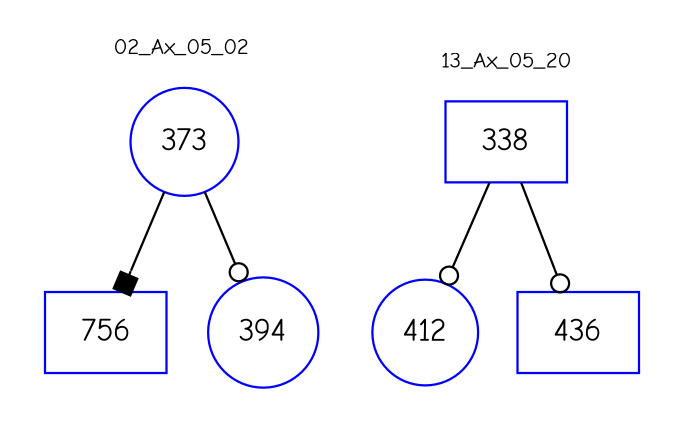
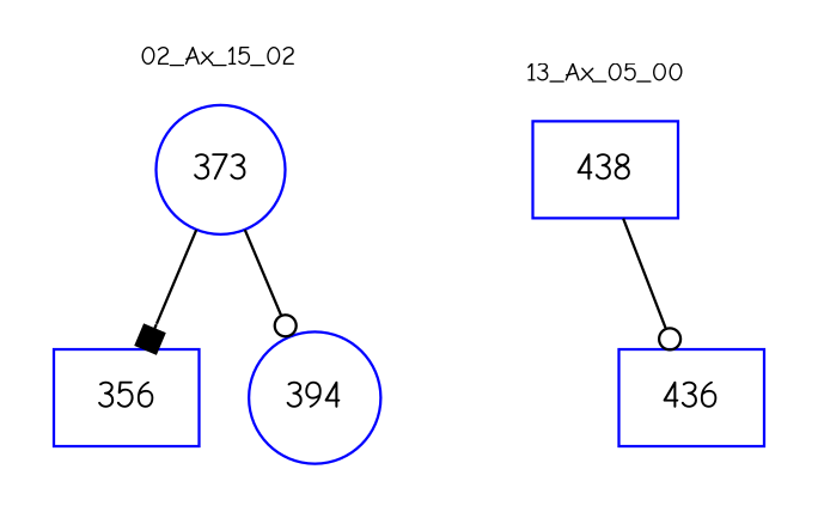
  digraph {
    fontname="Comic Neue"
    node [color=blue fontname="Comic Neue" shape=circle]
    edge [arrowhead=odot color=black fontname="Comic Neue"]
    n1 [label=373]
-   n2 [label=756 shape=box]
+   n2 [label=356 shape=box]
    n3 [label=394]
-   n4 [label=338 shape=box]
-   n5 [label=412]
+   n4 [label=438 shape=box]
    n6 [label=436 shape=box]
    subgraph cluster_1 {
      color=white
      fontsize=10
-     label="02_Ax_05_02"
+     label="02_Ax_15_02"
      n1
      n2
      n3
    }
    subgraph cluster_2 {
      color=white
      fontsize=10
-     label="13_Ax_05_20"
+     label="13_Ax_05_00"
      n4
-     n5
      n6
    }
    n1 -> n2 [arrowhead=box]
    n1 -> n3
-   n4 -> n5
    n4 -> n6
  }
